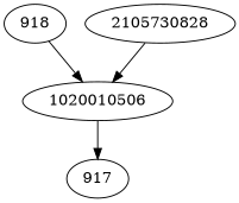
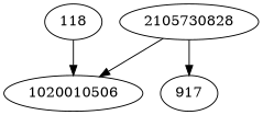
  strict digraph {
    1020010506
    917
-   918
+   918 [label=118]
    2105730828
-   1020010506 -> 917
+   2105730828 -> 917
    918 -> 1020010506
    2105730828 -> 1020010506
  }
